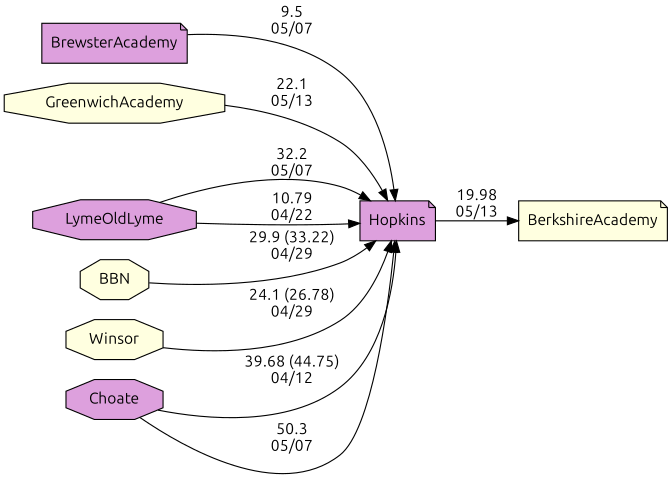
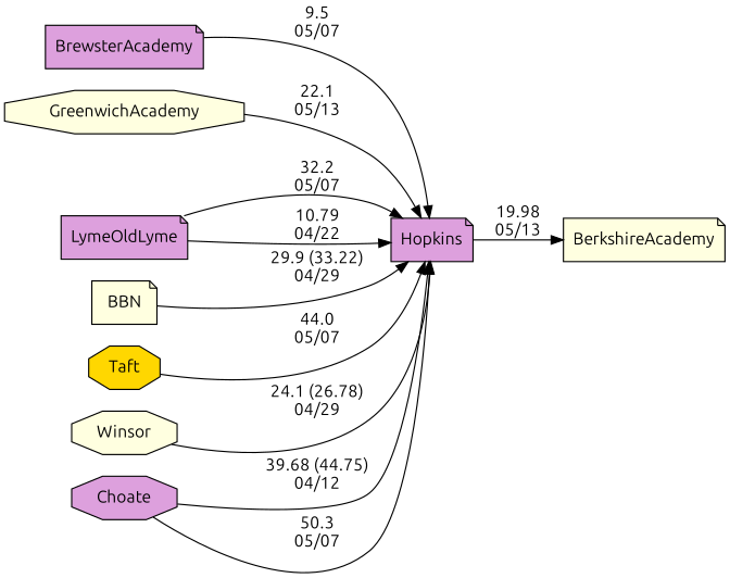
  digraph {
    fontname=Ubuntu
    rankdir=LR
    node [fillcolor=plum fontname=Ubuntu shape=octagon style=filled]
    edge [fontname=Ubuntu random=random]
    BrewsterAcademy [shape=note]
    Hopkins [shape=note]
    BerkshireAcademy [fillcolor=lightyellow shape=note]
    GreenwichAcademy [fillcolor=lightyellow]
-   LymeOldLyme
-   BBN [fillcolor=lightyellow]
+   LymeOldLyme [shape=note]
+   BBN [fillcolor=lightyellow shape=note]
+   Taft [fillcolor=gold]
    Winsor [fillcolor=lightyellow]
    Choate
    BrewsterAcademy -> Hopkins [label="9.5\n05/07" weight=91]
    Hopkins -> BerkshireAcademy [label="19.98\n05/13" weight=81]
    GreenwichAcademy -> Hopkins [label="22.1\n05/13" weight=78]
    LymeOldLyme -> Hopkins [label="32.2\n05/07" weight=68]
    LymeOldLyme -> Hopkins [label="10.79\n04/22" weight=90]
    BBN -> Hopkins [label="29.9 (33.22)\n04/29" weight=71]
+   Taft -> Hopkins [label="44.0\n05/07" weight=56]
    Winsor -> Hopkins [label="24.1 (26.78)\n04/29" weight=76]
    Choate -> Hopkins [label="39.68 (44.75)\n04/12" weight=61]
    Choate -> Hopkins [label="50.3\n05/07" weight=50]
  }
